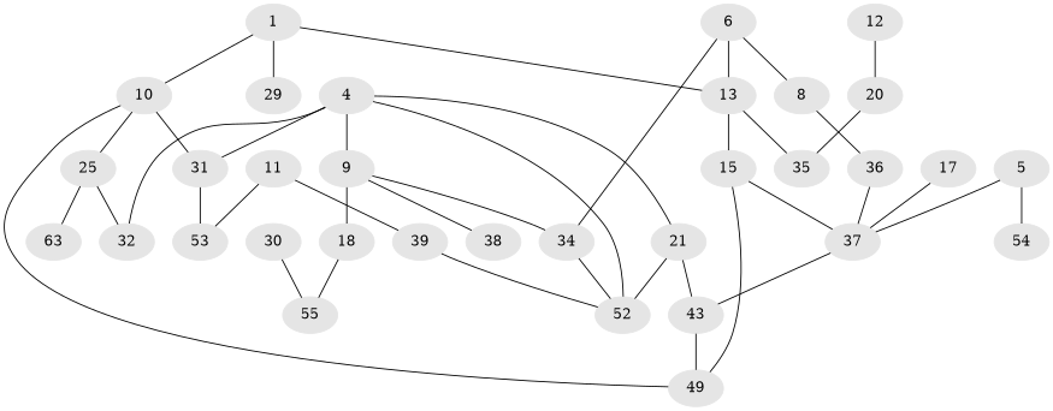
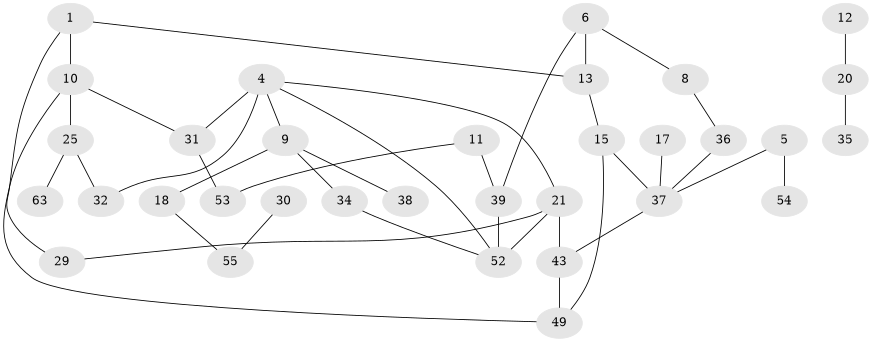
  graph {
    node [color=gray90 style=filled]
    edge [weight=1.0]
    1
    10
    13
    29
    31
    25
    49
    15
    35
    4
    9
    21
    32
    52
    34
    18
    38
    43
    53
    5
    37
    54
    6
    8
    36
    55
    63
    11
    39
    12
    20
    17
    30
    1 -- 10
    1 -- 13
    1 -- 29
    10 -- 31
    10 -- 25
    10 -- 49
    13 -- 15
-   13 -- 35
    31 -- 53
    25 -- 32
    25 -- 63
    15 -- 49
    15 -- 37
    4 -- 31
    4 -- 9
    4 -- 21
    4 -- 32 [weight=2.0]
    4 -- 52
    9 -- 34
    9 -- 18 [weight=2.0]
    9 -- 38
+   21 -- 29
    21 -- 52 [weight=3.0]
    21 -- 43
    34 -- 52
    18 -- 55
    43 -- 49
    5 -- 37
    5 -- 54
    37 -- 43 [weight=2.0]
    6 -- 13
-   6 -- 34
+   6 -- 39
    6 -- 8
    8 -- 36
    36 -- 37
    11 -- 53
    11 -- 39
    39 -- 52
    12 -- 20
    20 -- 35
    17 -- 37
    30 -- 55
  }
